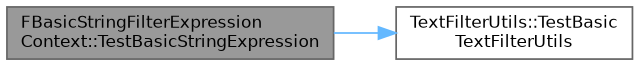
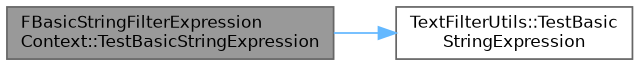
  digraph {
    rankdir=LR
    node [fontname=Helvetica fontsize=10 shape=box style=filled]
    n1 [color=gray40 fillcolor=grey60 fontcolor=black height=0.2 label="FBasicStringFilterExpression\lContext::TestBasicStringExpression" width=0.4]
-   n2 [color=grey40 fillcolor=white height=0.2 label="TextFilterUtils::TestBasic\lTextFilterUtils" width=0.4]
+   n2 [color=grey40 fillcolor=white height=0.2 label="TextFilterUtils::TestBasic\lStringExpression" width=0.4]
    n1 -> n2 [color=steelblue1 fontname=Helvetica fontsize=10 labelfontname=Helvetica labelfontsize=10 style=solid]
  }
